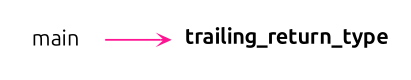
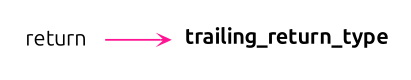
  digraph {
    rankdir=RL
    node [fontname=Ubuntu fontsize=12 shape=plaintext]
    n1 [label=<<b>trailing_return_type</b>>]
-   n2 [label=main color=brown]
+   n2 [label=return color=brown]
    n1 -> n2 [arrowhead=open arrowsize=0.5 arrowtail=open color=deeppink dir=back fontname=Ubuntu labelfontsize=10 style=solid]
  }
